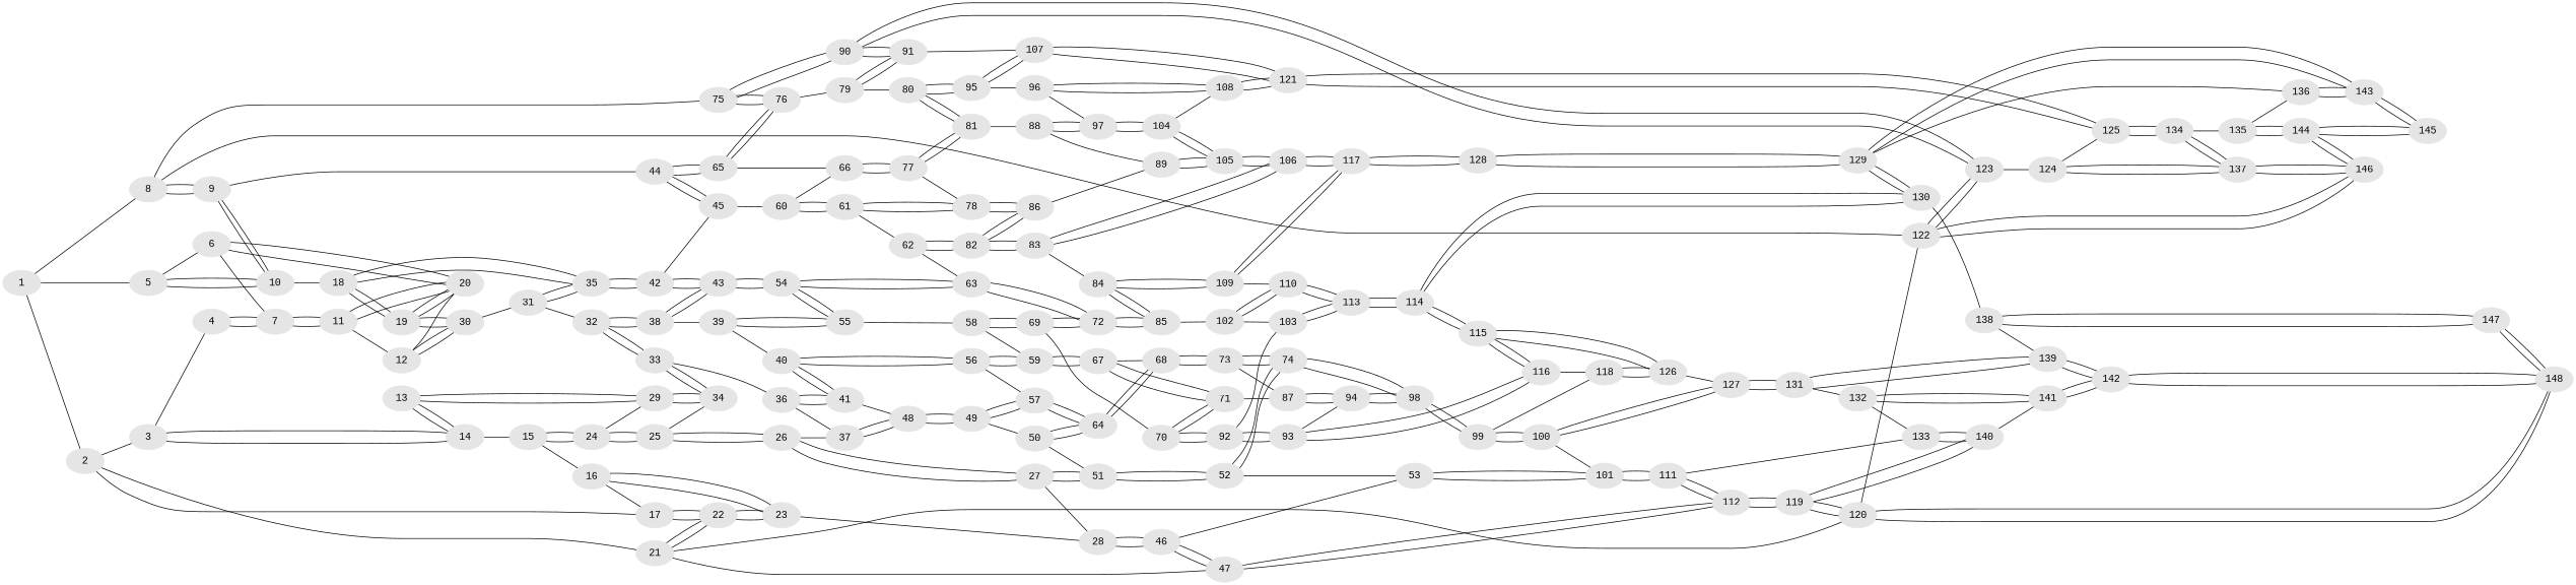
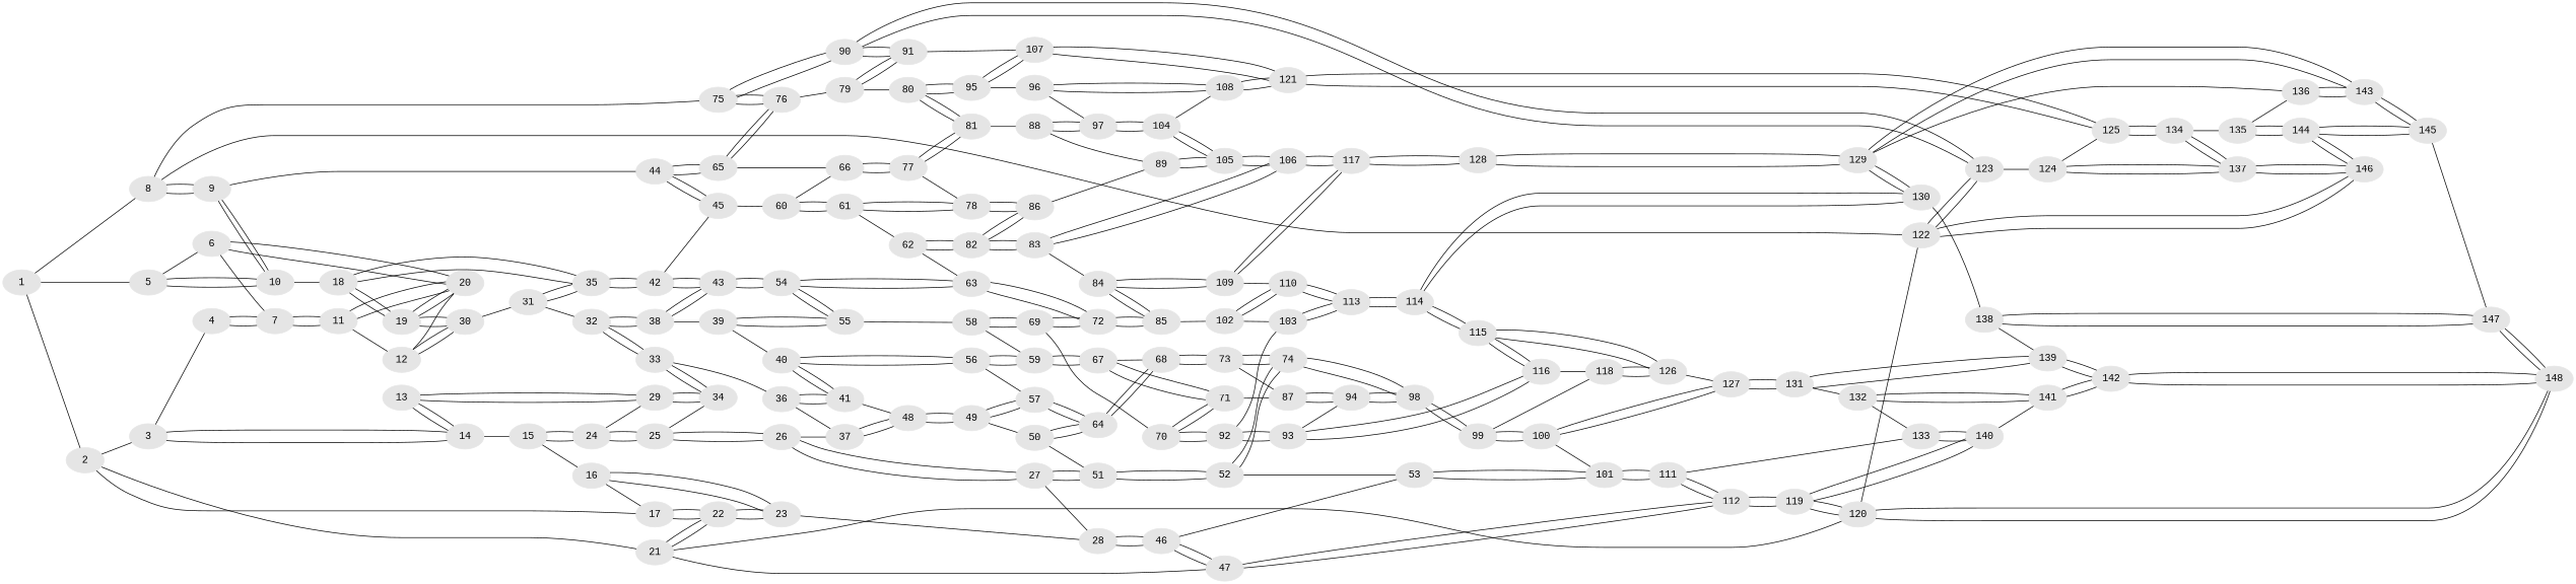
  graph {
    fontname="Liberation Mono"
    rankdir=LR
    node [color=gray90 fontname="Liberation Mono" style=filled]
    edge [fontname="Liberation Mono"]
    1
    2
    5
    8
    3
    17
    21
    6
    10
    9
    75
    122
    4
    14
    22
    47
    120
    7
    15
    11
    20
    18
    12
    44
    76
    90
    123
    146
    45
    65
    19
    35
    30
    13
    29
    31
    34
    16
    24
    23
    25
    28
    42
    112
    148
    46
    26
    27
    37
    51
    48
    52
    53
    32
    33
    38
    36
    39
    43
    41
    49
    40
    55
    54
    56
    58
    57
    59
    60
    63
    66
    61
    101
    119
    50
    64
    68
    74
    98
    111
    72
    69
    67
    70
    71
    62
    78
    77
    82
    86
    83
    85
    73
    79
    81
    87
    92
    93
    103
    94
    102
    99
    91
    80
    88
    89
    95
    107
    96
    97
    84
    106
    109
    117
    110
    105
    104
    124
    121
    116
    113
    118
    108
    100
    127
    126
    131
    133
    114
    128
    125
    140
    115
    130
    138
    129
    141
    134
    137
    135
    132
    139
    136
    143
    145
    147
    142
    144
    1 -- 2
    1 -- 5
    1 -- 8
    2 -- 3
    2 -- 17
    2 -- 21
    5 -- 6
    5 -- 10
    5 -- 10
    8 -- 9
    8 -- 9
    8 -- 75
    8 -- 122
    3 -- 4
    3 -- 14
    3 -- 14
    17 -- 22
    17 -- 22
    21 -- 22
    21 -- 22
    21 -- 47
    21 -- 120
    6 -- 7
    6 -- 20
    6 -- 20
    10 -- 18
    9 -- 10
    9 -- 10
    9 -- 44
    75 -- 76
    75 -- 76
    75 -- 90
    75 -- 90
    122 -- 123
    122 -- 123
    122 -- 146
    122 -- 146
    4 -- 7
    4 -- 7
    14 -- 15
    22 -- 23
    22 -- 23
    47 -- 112
    47 -- 112
    120 -- 122
    120 -- 148
    120 -- 148
    7 -- 11
    7 -- 11
    15 -- 16
    15 -- 24
    15 -- 24
    11 -- 20
    11 -- 20
    11 -- 12
    18 -- 19
    18 -- 19
    18 -- 35
    18 -- 35
    12 -- 20
    12 -- 30
    12 -- 30
    44 -- 45
    44 -- 45
    44 -- 65
    44 -- 65
    76 -- 79
    90 -- 123
    90 -- 123
    90 -- 91
    90 -- 91
    123 -- 124
    45 -- 60
    65 -- 76
    65 -- 76
    65 -- 66
    19 -- 20
    19 -- 20
    19 -- 30
    19 -- 30
    35 -- 42
    35 -- 42
    30 -- 31
    13 -- 14
    13 -- 14
    13 -- 29
    13 -- 29
    29 -- 34
    29 -- 34
    31 -- 35
    31 -- 35
    31 -- 32
    16 -- 17
    16 -- 23
    16 -- 23
    24 -- 29
    24 -- 25
    24 -- 25
    23 -- 28
    25 -- 34
    25 -- 26
    25 -- 26
    28 -- 46
    28 -- 46
    42 -- 45
    42 -- 43
    42 -- 43
    112 -- 119
    112 -- 119
    46 -- 47
    46 -- 47
    46 -- 53
    26 -- 27
    26 -- 27
    26 -- 37
    27 -- 28
    27 -- 51
    27 -- 51
    37 -- 48
    37 -- 48
    51 -- 52
    51 -- 52
    48 -- 49
    48 -- 49
    52 -- 53
    52 -- 74
    52 -- 74
    53 -- 101
    53 -- 101
    32 -- 33
    32 -- 33
    32 -- 38
    32 -- 38
    33 -- 34
    33 -- 34
    33 -- 36
    38 -- 39
    38 -- 43
    38 -- 43
    36 -- 37
    36 -- 41
    36 -- 41
    39 -- 40
    39 -- 55
    39 -- 55
    43 -- 54
    43 -- 54
    41 -- 48
    49 -- 57
    49 -- 57
    49 -- 50
    40 -- 41
    40 -- 41
    40 -- 56
    40 -- 56
    55 -- 58
    54 -- 55
    54 -- 55
    54 -- 63
    54 -- 63
    56 -- 57
    56 -- 59
    56 -- 59
    58 -- 59
    58 -- 69
    58 -- 69
    57 -- 64
    57 -- 64
    59 -- 67
    59 -- 67
    60 -- 66
    60 -- 61
    60 -- 61
    63 -- 72
    63 -- 72
    66 -- 77
    66 -- 77
    61 -- 62
    61 -- 78
    61 -- 78
    101 -- 111
    101 -- 111
    119 -- 120
    119 -- 120
    119 -- 140
    119 -- 140
    50 -- 51
    50 -- 64
    50 -- 64
    64 -- 68
    64 -- 68
    68 -- 73
    68 -- 73
    74 -- 98
    74 -- 98
    98 -- 99
    98 -- 99
    111 -- 112
    111 -- 112
    111 -- 133
    72 -- 85
    72 -- 85
    69 -- 72
    69 -- 72
    69 -- 70
    67 -- 68
    67 -- 71
    67 -- 71
    70 -- 71
    70 -- 71
    70 -- 92
    70 -- 92
    71 -- 87
    62 -- 63
    62 -- 82
    62 -- 82
    78 -- 86
    78 -- 86
    77 -- 78
    77 -- 81
    77 -- 81
    82 -- 86
    82 -- 86
    82 -- 83
    82 -- 83
    86 -- 89
    83 -- 84
    83 -- 106
    83 -- 106
    85 -- 102
    73 -- 74
    73 -- 74
    73 -- 87
    79 -- 91
    79 -- 91
    79 -- 80
    81 -- 88
    87 -- 94
    87 -- 94
    92 -- 93
    92 -- 93
    92 -- 103
    93 -- 94
    93 -- 116
    93 -- 116
    103 -- 113
    103 -- 113
    94 -- 98
    94 -- 98
    102 -- 103
    102 -- 110
    102 -- 110
    99 -- 118
    99 -- 100
    99 -- 100
    91 -- 107
    80 -- 81
    80 -- 81
    80 -- 95
    80 -- 95
    88 -- 89
    88 -- 97
    88 -- 97
    89 -- 105
    89 -- 105
    95 -- 107
    95 -- 107
    95 -- 96
    107 -- 121
    107 -- 121
    96 -- 97
    96 -- 108
    96 -- 108
    97 -- 104
    97 -- 104
    84 -- 85
    84 -- 85
    84 -- 109
    84 -- 109
    106 -- 117
    106 -- 117
    109 -- 117
    109 -- 117
    109 -- 110
    117 -- 128
    117 -- 128
    110 -- 113
    110 -- 113
    105 -- 106
    105 -- 106
    104 -- 105
    104 -- 105
    104 -- 108
    124 -- 125
    124 -- 137
    124 -- 137
    121 -- 125
    121 -- 125
    116 -- 118
    113 -- 114
    113 -- 114
    118 -- 126
    118 -- 126
    108 -- 121
    108 -- 121
    100 -- 101
    100 -- 127
    100 -- 127
    127 -- 131
    127 -- 131
    126 -- 127
    131 -- 132
    131 -- 139
    131 -- 139
    133 -- 140
    133 -- 140
    114 -- 115
    114 -- 115
    114 -- 130
    114 -- 130
    128 -- 129
    128 -- 129
    125 -- 134
    125 -- 134
    140 -- 141
    115 -- 116
    115 -- 116
    115 -- 126
    115 -- 126
    130 -- 138
    138 -- 139
    138 -- 147
    138 -- 147
    129 -- 130
    129 -- 130
    129 -- 136
    129 -- 143
    129 -- 143
    141 -- 142
    141 -- 142
    134 -- 137
    134 -- 137
    134 -- 135
    137 -- 146
    137 -- 146
    135 -- 136
    135 -- 144
    135 -- 144
    132 -- 133
    132 -- 141
    132 -- 141
    139 -- 142
    139 -- 142
    136 -- 143
    136 -- 143
    143 -- 145
    143 -- 145
+   145 -- 147
    147 -- 148
    147 -- 148
    142 -- 148
    142 -- 148
    144 -- 146
    144 -- 146
    144 -- 145
    144 -- 145
  }
